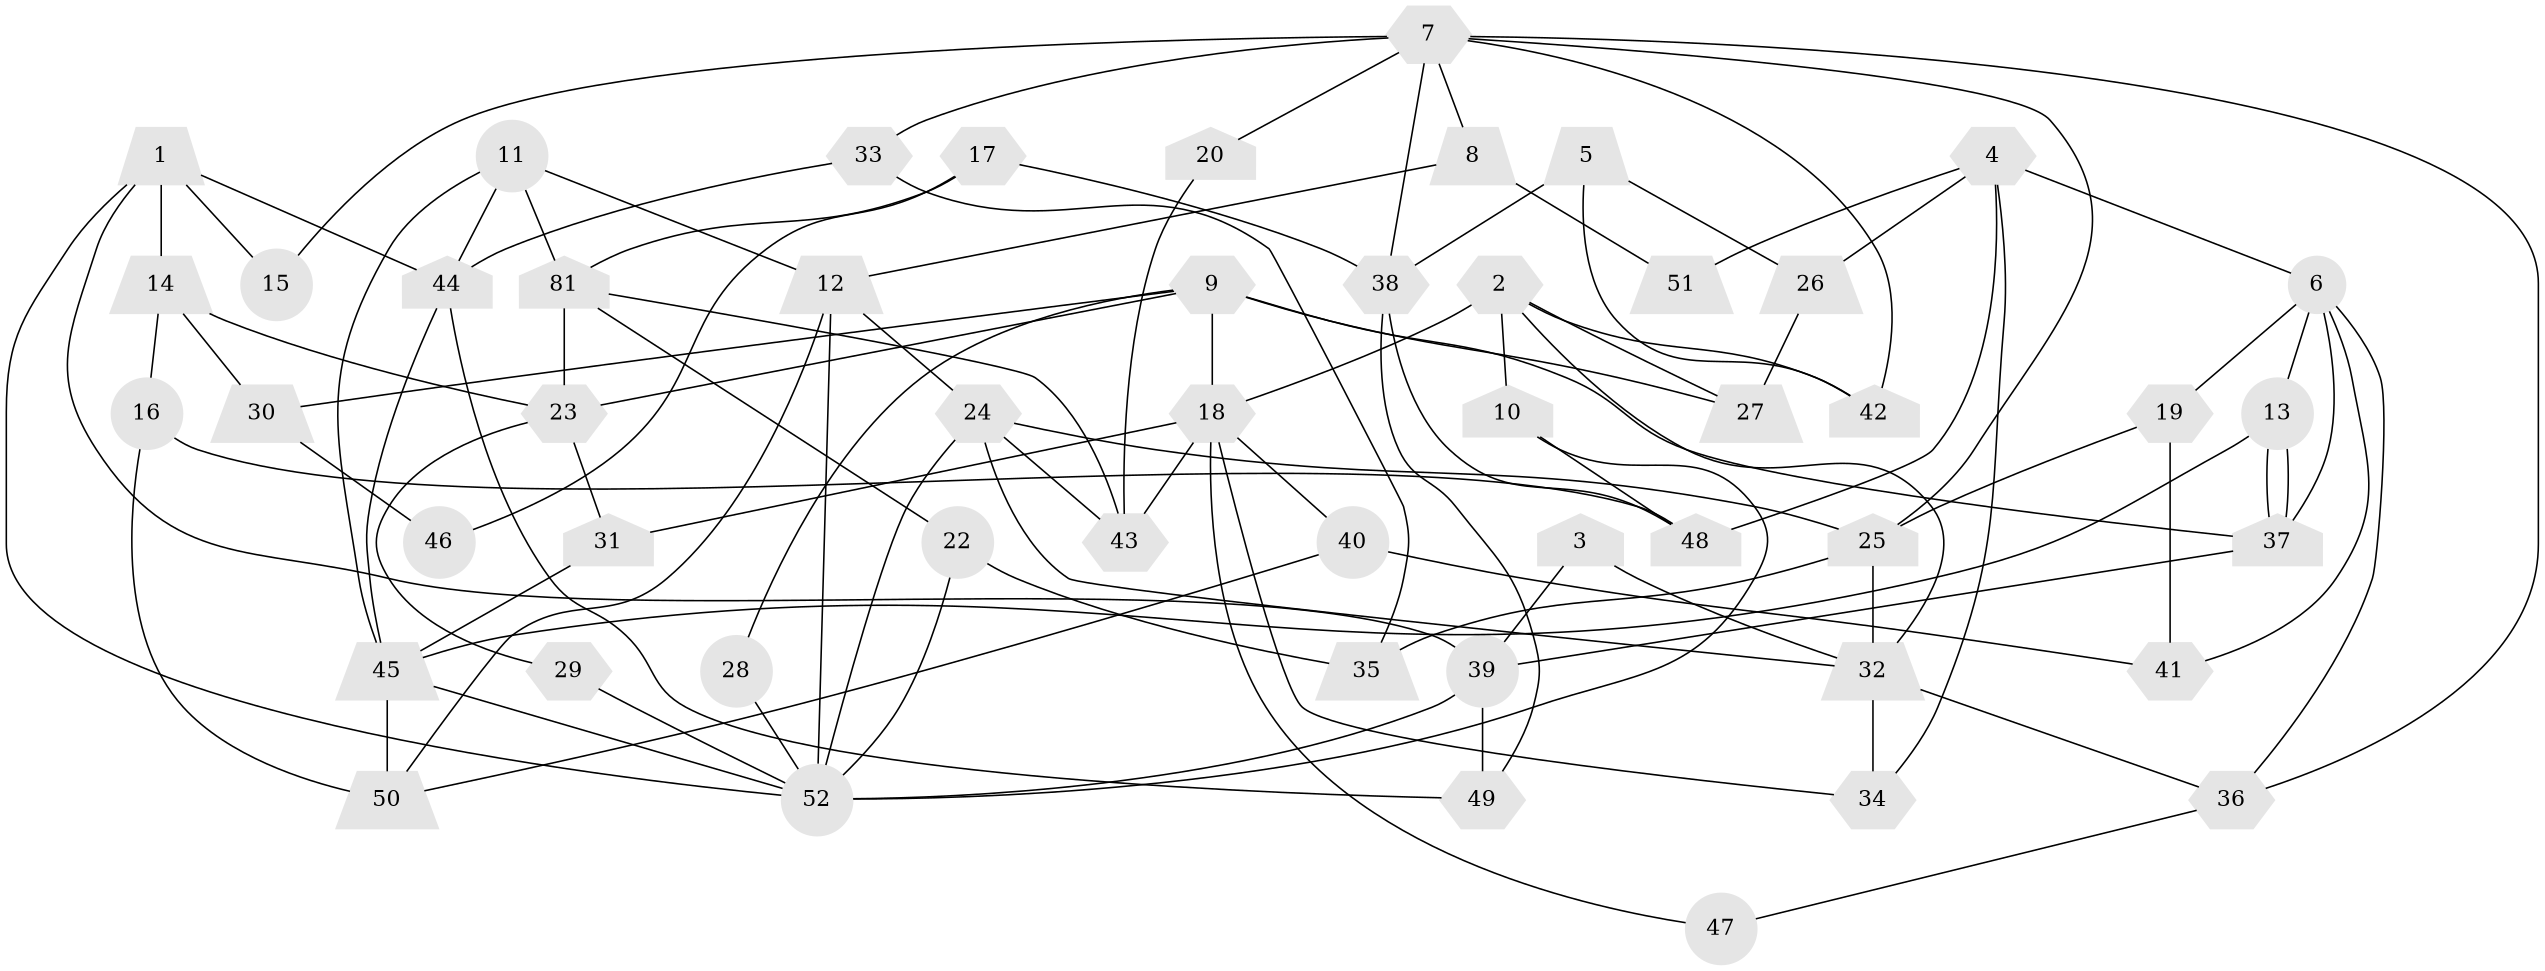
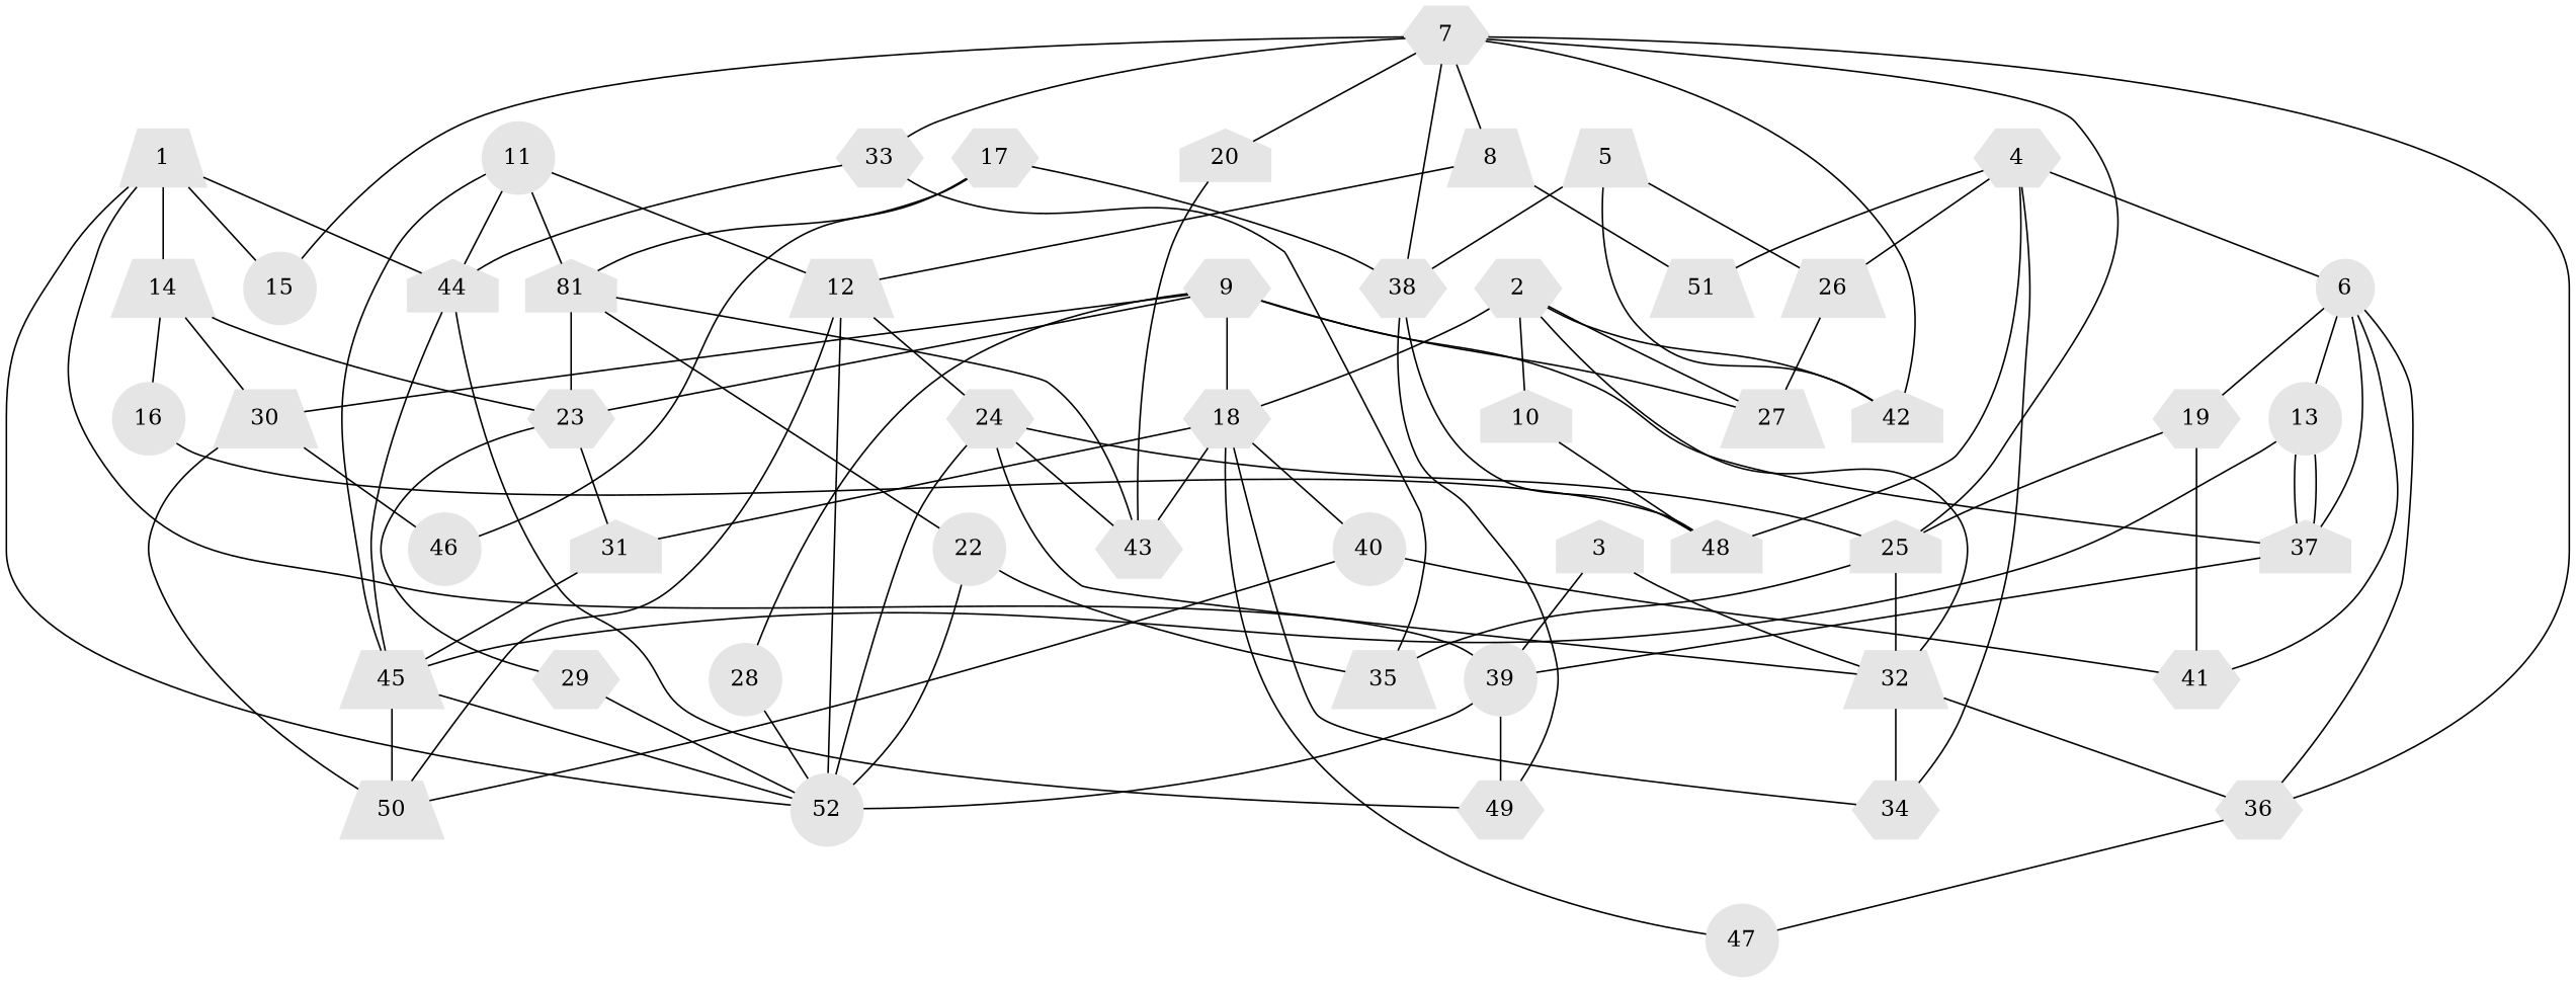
  graph {
    node [color=gray90 shape=hexagon style=filled]
    1 [shape=trapezium]
    14 [shape=trapezium]
    15 [shape=circle]
    39 [shape=circle]
    44 [shape=house]
    52 [shape=circle]
    23
    30 [shape=trapezium]
    16 [shape=circle]
    49
    45 [shape=trapezium]
    10 [shape=house]
    2
    18
    27 [shape=trapezium]
    32 [shape=trapezium]
    42 [shape=house]
    48 [shape=house]
    34
    31 [shape=house]
    40 [shape=circle]
    43
    47 [shape=circle]
    36
    3 [shape=house]
    6 [shape=circle]
    4
    26 [shape=trapezium]
    51 [shape=trapezium]
    13 [shape=circle]
    19
    37 [shape=house]
    41
    5 [shape=trapezium]
    38
    25 [shape=house]
    7
    8 [shape=trapezium]
    20 [shape=house]
    33
    12 [shape=trapezium]
    35 [shape=trapezium]
    24
    50 [shape=trapezium]
    9
    28 [shape=circle]
    29
    46 [shape=circle]
    11 [shape=circle]
    n50 [label=81 shape=house]
    22 [shape=circle]
    17
    1 -- 14
    1 -- 15
    1 -- 39
    1 -- 44
    1 -- 52
    14 -- 23
    14 -- 30
    14 -- 16
    39 -- 52
    39 -- 49
    44 -- 49
    44 -- 45
    23 -- 31
    23 -- 29
    30 -- 46
    16 -- 48
-   16 -- 50
+   30 -- 50
    45 -- 52
    45 -- 50
-   10 -- 52
    10 -- 48
    2 -- 10
    2 -- 18
    2 -- 27
    2 -- 32
    2 -- 42
    18 -- 34
    18 -- 31
    18 -- 40
    18 -- 43
    18 -- 47
    32 -- 34
    32 -- 36
    31 -- 45
    40 -- 41
    40 -- 50
    36 -- 47
    3 -- 39
    3 -- 32
    6 -- 36
    6 -- 13
    6 -- 19
    6 -- 37
    6 -- 41
    4 -- 48
    4 -- 34
    4 -- 6
    4 -- 26
    4 -- 51
    26 -- 27
    13 -- 45
    13 -- 37
    13 -- 37
    19 -- 41
    19 -- 25
    37 -- 39
    5 -- 42
    5 -- 26
    5 -- 38
    38 -- 49
    38 -- 48
    25 -- 32
    25 -- 35
    7 -- 15
    7 -- 42
    7 -- 36
    7 -- 38
    7 -- 25
    7 -- 8
    7 -- 20
    7 -- 33
    8 -- 51
    8 -- 12
    20 -- 43
    33 -- 44
    33 -- 35
    12 -- 52
    12 -- 24
    12 -- 50
    24 -- 52
    24 -- 32
    24 -- 43
    24 -- 25
    9 -- 23
    9 -- 30
    9 -- 18
    9 -- 27
    9 -- 37
    9 -- 28
    28 -- 52
    29 -- 52
    11 -- 44
    11 -- 45
    11 -- 12
    11 -- n50
    n50 -- 23
    n50 -- 43
    n50 -- 22
    22 -- 52
    22 -- 35
    17 -- 38
    17 -- 46
    17 -- n50
  }
